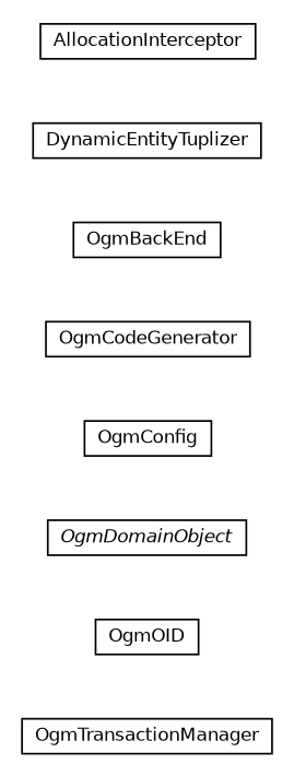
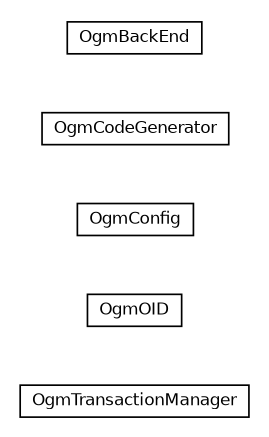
  digraph {
    nodesep=0.25
    ranksep=0.5
    rankdir=LR
    node [fontcolor=black fontname=Helvetica fontsize=10.0 shape=plaintext]
    n1 [label=<<table title="pt.ist.fenixframework.backend.ogm.OgmTransactionManager" border="0" cellborder="1" cellspacing="0" cellpadding="2" port="p" href="./OgmTransactionManager.html"> 		<tr><td><table border="0" cellspacing="0" cellpadding="1"> <tr><td align="center" balign="center"> OgmTransactionManager </td></tr> 		</table></td></tr> 		</table>>]
    n2 [label=<<table title="pt.ist.fenixframework.backend.ogm.OgmOID" border="0" cellborder="1" cellspacing="0" cellpadding="2" port="p" href="./OgmOID.html"> 		<tr><td><table border="0" cellspacing="0" cellpadding="1"> <tr><td align="center" balign="center"> OgmOID </td></tr> 		</table></td></tr> 		</table>>]
-   n3 [label=<<table title="pt.ist.fenixframework.backend.ogm.OgmDomainObject" border="0" cellborder="1" cellspacing="0" cellpadding="2" port="p" href="./OgmDomainObject.html"> 		<tr><td><table border="0" cellspacing="0" cellpadding="1"> <tr><td align="center" balign="center"><font face="Helvetica-Oblique"> OgmDomainObject </font></td></tr> 		</table></td></tr> 		</table>>]
    n4 [label=<<table title="pt.ist.fenixframework.backend.ogm.OgmConfig" border="0" cellborder="1" cellspacing="0" cellpadding="2" port="p" href="./OgmConfig.html"> 		<tr><td><table border="0" cellspacing="0" cellpadding="1"> <tr><td align="center" balign="center"> OgmConfig </td></tr> 		</table></td></tr> 		</table>>]
    n5 [label=<<table title="pt.ist.fenixframework.backend.ogm.OgmCodeGenerator" border="0" cellborder="1" cellspacing="0" cellpadding="2" port="p" href="./OgmCodeGenerator.html"> 		<tr><td><table border="0" cellspacing="0" cellpadding="1"> <tr><td align="center" balign="center"> OgmCodeGenerator </td></tr> 		</table></td></tr> 		</table>>]
    n6 [label=<<table title="pt.ist.fenixframework.backend.ogm.OgmBackEnd" border="0" cellborder="1" cellspacing="0" cellpadding="2" port="p" href="./OgmBackEnd.html"> 		<tr><td><table border="0" cellspacing="0" cellpadding="1"> <tr><td align="center" balign="center"> OgmBackEnd </td></tr> 		</table></td></tr> 		</table>>]
-   n7 [label=<<table title="pt.ist.fenixframework.backend.ogm.DynamicEntityTuplizer" border="0" cellborder="1" cellspacing="0" cellpadding="2" port="p" href="./DynamicEntityTuplizer.html"> 		<tr><td><table border="0" cellspacing="0" cellpadding="1"> <tr><td align="center" balign="center"> DynamicEntityTuplizer </td></tr> 		</table></td></tr> 		</table>>]
-   n8 [label=<<table title="pt.ist.fenixframework.backend.ogm.AllocationInterceptor" border="0" cellborder="1" cellspacing="0" cellpadding="2" port="p" href="./AllocationInterceptor.html"> 		<tr><td><table border="0" cellspacing="0" cellpadding="1"> <tr><td align="center" balign="center"> AllocationInterceptor </td></tr> 		</table></td></tr> 		</table>>]
  }
